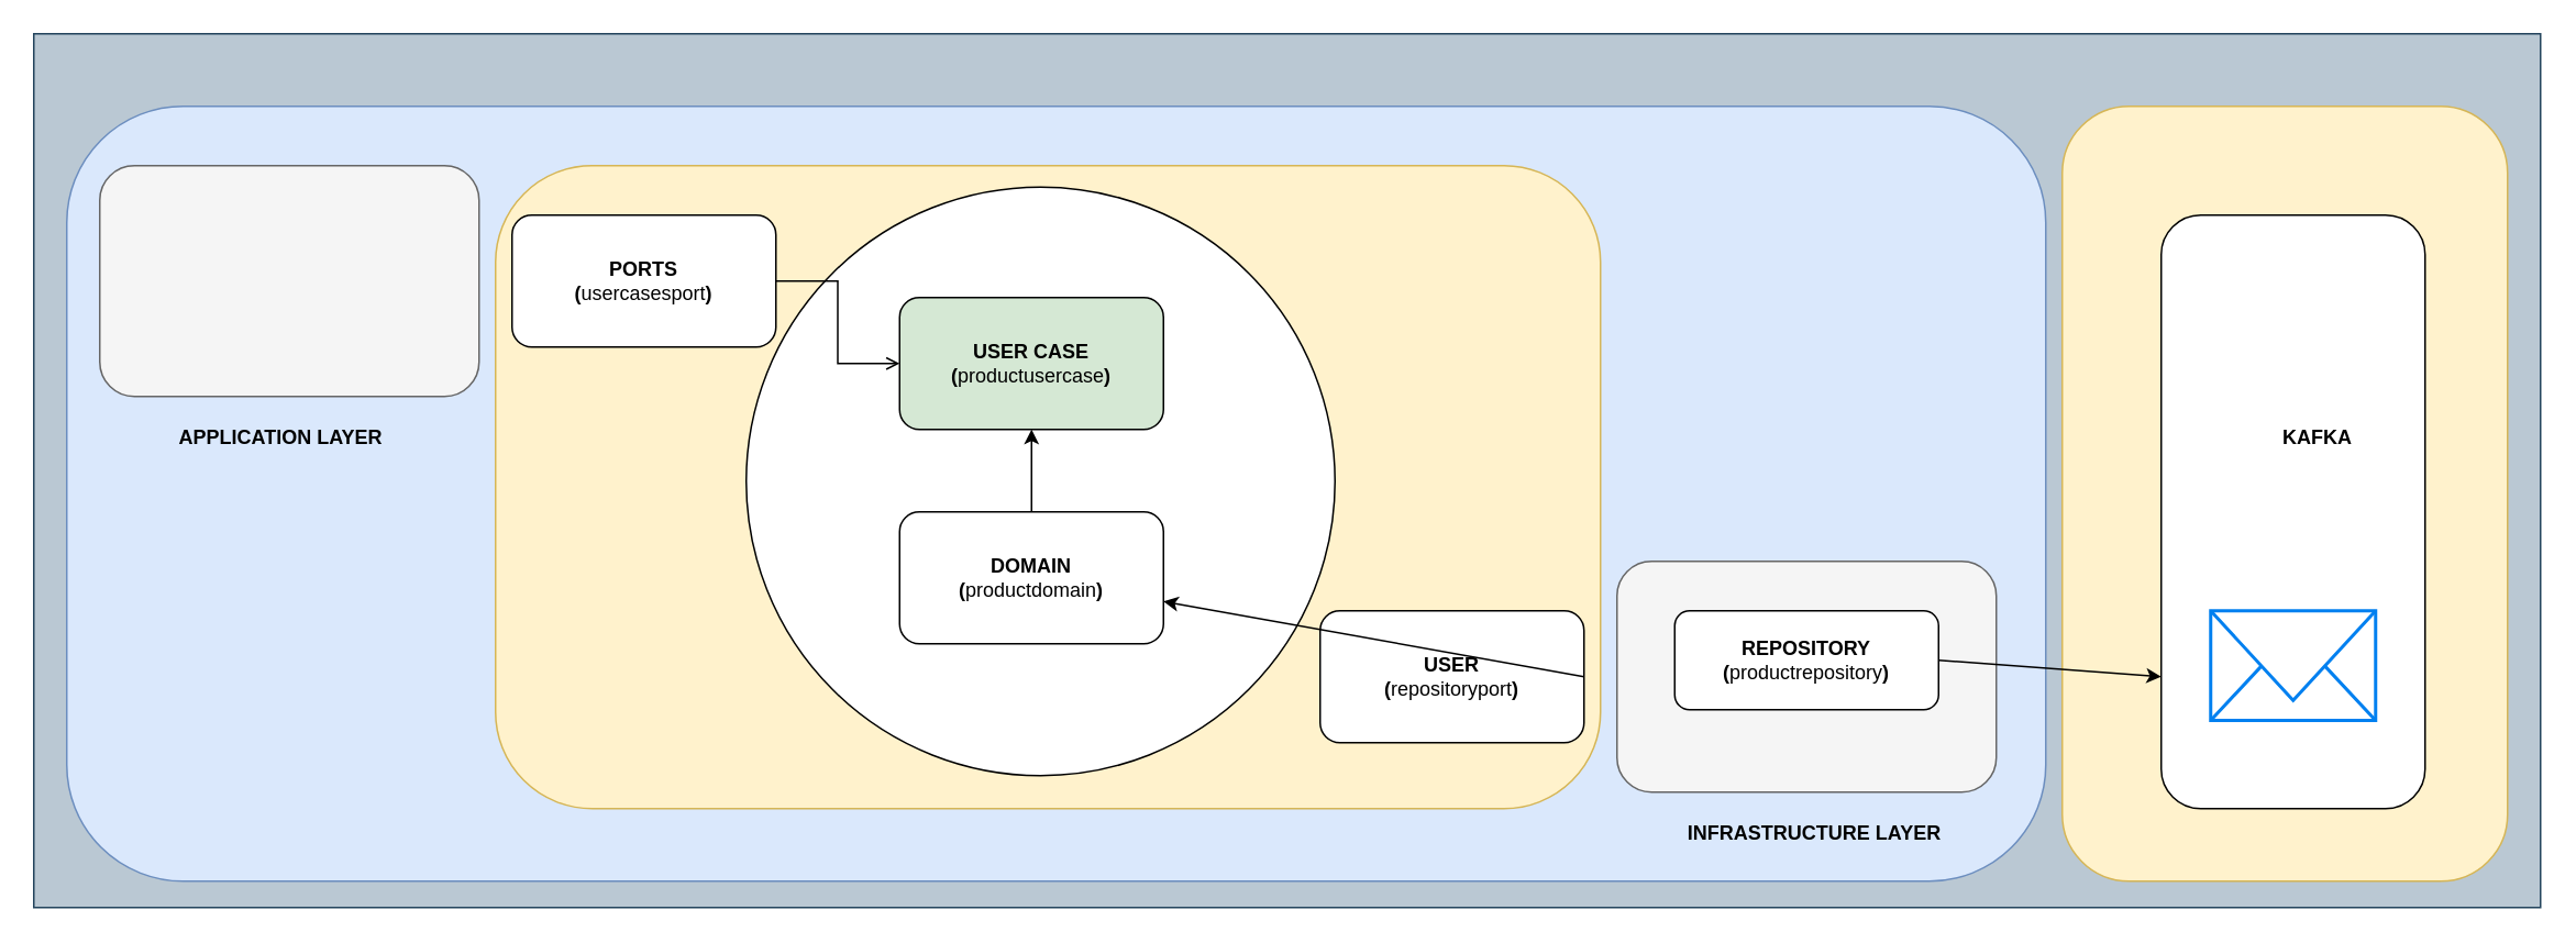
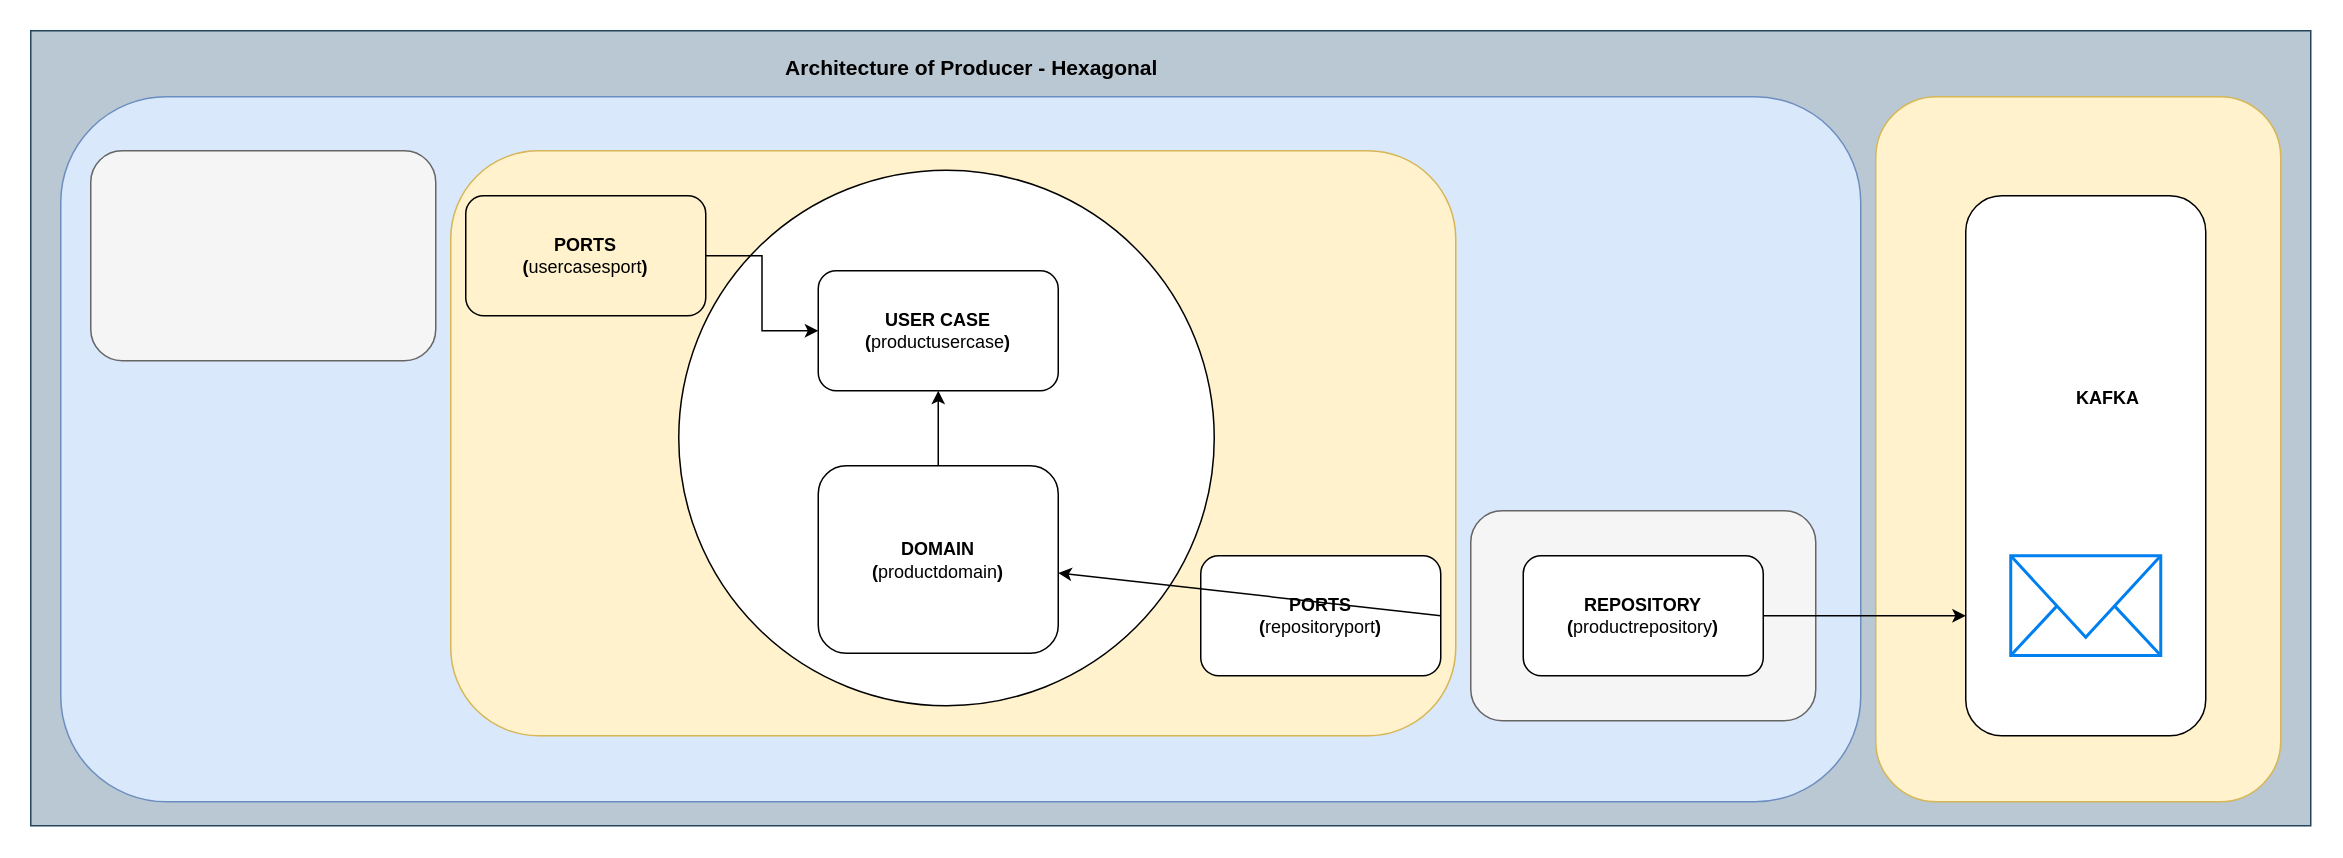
  <mxCell id="0" />
  <mxCell id="1" parent="0" />
  <mxCell id="2" value="" style="rounded=0;whiteSpace=wrap;html=1;fillColor=#bac8d3;strokeColor=#23445d;" vertex="1" parent="1"><mxGeometry x="20" y="20" width="1520" height="530" as="geometry" /></mxCell>
  <mxCell id="3" value="" style="rounded=1;whiteSpace=wrap;html=1;fillColor=#dae8fc;strokeColor=#6c8ebf;" vertex="1" parent="1"><mxGeometry x="40" y="64" width="1200" height="470" as="geometry" /></mxCell>
+ <mxCell id="4" value="Architecture of Producer - Hexagonal" style="text;html=1;strokeColor=none;fillColor=none;align=center;verticalAlign=middle;whiteSpace=wrap;rounded=0;fontStyle=1;fontSize=14;" vertex="1" parent="1"><mxGeometry x="520" y="30" width="255" height="30" as="geometry" /></mxCell>
  <mxCell id="5" value="" style="rounded=1;whiteSpace=wrap;html=1;fillColor=#f5f5f5;fontColor=#333333;strokeColor=#666666;" vertex="1" parent="1"><mxGeometry x="60" y="100" width="230" height="140" as="geometry" /></mxCell>
- <mxCell id="6" value="APPLICATION LAYER" style="text;html=1;strokeColor=none;fillColor=none;align=center;verticalAlign=middle;whiteSpace=wrap;rounded=0;fontStyle=1" vertex="1" parent="1"><mxGeometry x="100" y="250" width="140" height="30" as="geometry" /></mxCell>
  <mxCell id="7" value="" style="rounded=1;whiteSpace=wrap;html=1;fillColor=#f5f5f5;fontColor=#333333;strokeColor=#666666;" vertex="1" parent="1"><mxGeometry x="980" y="340" width="230" height="140" as="geometry" /></mxCell>
- <mxCell id="8" value="INFRASTRUCTURE LAYER" style="text;html=1;strokeColor=none;fillColor=none;align=center;verticalAlign=middle;whiteSpace=wrap;rounded=0;fontStyle=1" vertex="1" parent="1"><mxGeometry x="1010" y="490" width="180" height="30" as="geometry" /></mxCell>
  <mxCell id="9" value="" style="rounded=1;whiteSpace=wrap;html=1;fillColor=#fff2cc;strokeColor=#d6b656;" vertex="1" parent="1"><mxGeometry x="1250" y="64" width="270" height="470" as="geometry" /></mxCell>
  <mxCell id="10" value="" style="rounded=1;whiteSpace=wrap;html=1;fillColor=#fff2cc;strokeColor=#d6b656;" vertex="1" parent="1"><mxGeometry x="300" y="100" width="670" height="390" as="geometry" /></mxCell>
  <mxCell id="11" value="" style="ellipse;whiteSpace=wrap;html=1;aspect=fixed;" vertex="1" parent="1"><mxGeometry x="452" y="113" width="357" height="357" as="geometry" /></mxCell>
- <mxCell id="12" value="" style="edgeStyle=orthogonalEdgeStyle;rounded=0;orthogonalLoop=1;jettySize=auto;html=1;endArrow=open;" edge="1" parent="1" source="13" target="21"><mxGeometry relative="1" as="geometry" /></mxCell>
- <mxCell id="13" value="&lt;b&gt;PORTS&lt;/b&gt;&lt;br&gt;&lt;b&gt;(&lt;/b&gt;usercasesport&lt;b&gt;)&lt;/b&gt;" style="rounded=1;whiteSpace=wrap;html=1;" vertex="1" parent="1"><mxGeometry x="310" y="130" width="160" height="80" as="geometry" /></mxCell>
- <mxCell id="14" value="&lt;b&gt;USER&lt;/b&gt;&lt;br&gt;&lt;b&gt;(&lt;/b&gt;repositoryport&lt;b&gt;)&lt;/b&gt;" style="rounded=1;whiteSpace=wrap;html=1;" vertex="1" parent="1"><mxGeometry x="800" y="370" width="160" height="80" as="geometry" /></mxCell>
- <mxCell id="15" value="&lt;b&gt;REPOSITORY&lt;/b&gt;&lt;br&gt;&lt;b&gt;(&lt;/b&gt;productrepository&lt;b style=&quot;background-color: initial;&quot;&gt;)&lt;/b&gt;" style="rounded=1;whiteSpace=wrap;html=1;" vertex="1" parent="1"><mxGeometry x="1015" y="370" width="160" height="60" as="geometry" /></mxCell>
+ <mxCell id="12" value="" style="edgeStyle=orthogonalEdgeStyle;rounded=0;orthogonalLoop=1;jettySize=auto;html=1;" edge="1" parent="1" source="13" target="21"><mxGeometry relative="1" as="geometry" /></mxCell>
+ <mxCell id="13" value="&lt;b&gt;PORTS&lt;/b&gt;&lt;br&gt;&lt;b&gt;(&lt;/b&gt;usercasesport&lt;b&gt;)&lt;/b&gt;" style="rounded=1;whiteSpace=wrap;html=1;fillColor=#fff2cc;" vertex="1" parent="1"><mxGeometry x="310" y="130" width="160" height="80" as="geometry" /></mxCell>
+ <mxCell id="14" value="&lt;b&gt;PORTS&lt;/b&gt;&lt;br&gt;&lt;b&gt;(&lt;/b&gt;repositoryport&lt;b&gt;)&lt;/b&gt;" style="rounded=1;whiteSpace=wrap;html=1;" vertex="1" parent="1"><mxGeometry x="800" y="370" width="160" height="80" as="geometry" /></mxCell>
+ <mxCell id="15" value="&lt;b&gt;REPOSITORY&lt;/b&gt;&lt;br&gt;&lt;b&gt;(&lt;/b&gt;productrepository&lt;b style=&quot;background-color: initial;&quot;&gt;)&lt;/b&gt;" style="rounded=1;whiteSpace=wrap;html=1;" vertex="1" parent="1"><mxGeometry x="1015" y="370" width="160" height="80" as="geometry" /></mxCell>
  <mxCell id="16" value="" style="rounded=1;whiteSpace=wrap;html=1;" vertex="1" parent="1"><mxGeometry x="1310" y="130" width="160" height="360" as="geometry" /></mxCell>
  <mxCell id="17" value="" style="html=1;verticalLabelPosition=bottom;align=center;labelBackgroundColor=#ffffff;verticalAlign=top;strokeWidth=2;strokeColor=#0080F0;shadow=0;dashed=0;shape=mxgraph.ios7.icons.mail;" vertex="1" parent="1"><mxGeometry x="1340" y="370" width="100" height="66.5" as="geometry" /></mxCell>
  <mxCell id="18" value="KAFKA" style="text;html=1;strokeColor=none;fillColor=none;align=center;verticalAlign=middle;whiteSpace=wrap;rounded=0;fontStyle=1" vertex="1" parent="1"><mxGeometry x="1375" y="250" width="60" height="30" as="geometry" /></mxCell>
  <mxCell id="19" value="" style="endArrow=classic;html=1;rounded=0;exitX=1;exitY=0.5;exitDx=0;exitDy=0;" edge="1" parent="1" source="15"><mxGeometry width="50" height="50" relative="1" as="geometry"><mxPoint x="1260" y="460" as="sourcePoint" /><mxPoint x="1310" y="410" as="targetPoint" /></mxGeometry></mxCell>
  <mxCell id="20" value="" style="endArrow=classic;html=1;rounded=0;exitX=1;exitY=0.5;exitDx=0;exitDy=0;" edge="1" parent="1" source="14" target="23"><mxGeometry width="50" height="50" relative="1" as="geometry"><mxPoint x="770" y="390" as="sourcePoint" /><mxPoint x="820" y="340" as="targetPoint" /></mxGeometry></mxCell>
- <mxCell id="21" value="&lt;b&gt;USER CASE&lt;br&gt;(&lt;/b&gt;productusercase&lt;b style=&quot;background-color: initial;&quot;&gt;)&lt;/b&gt;" style="rounded=1;whiteSpace=wrap;html=1;fillColor=#d5e8d4;" vertex="1" parent="1"><mxGeometry x="545" y="180" width="160" height="80" as="geometry" /></mxCell>
+ <mxCell id="21" value="&lt;b&gt;USER CASE&lt;br&gt;(&lt;/b&gt;productusercase&lt;b style=&quot;background-color: initial;&quot;&gt;)&lt;/b&gt;" style="rounded=1;whiteSpace=wrap;html=1;" vertex="1" parent="1"><mxGeometry x="545" y="180" width="160" height="80" as="geometry" /></mxCell>
  <mxCell id="22" value="" style="edgeStyle=orthogonalEdgeStyle;rounded=0;orthogonalLoop=1;jettySize=auto;html=1;" edge="1" parent="1" source="23" target="21"><mxGeometry relative="1" as="geometry" /></mxCell>
- <mxCell id="23" value="&lt;b&gt;DOMAIN&lt;br&gt;(&lt;/b&gt;productdomain&lt;b style=&quot;background-color: initial;&quot;&gt;)&lt;/b&gt;" style="rounded=1;whiteSpace=wrap;html=1;" vertex="1" parent="1"><mxGeometry x="545" y="310" width="160" height="80" as="geometry" /></mxCell>
+ <mxCell id="23" value="&lt;b&gt;DOMAIN&lt;br&gt;(&lt;/b&gt;productdomain&lt;b style=&quot;background-color: initial;&quot;&gt;)&lt;/b&gt;" style="rounded=1;whiteSpace=wrap;html=1;" vertex="1" parent="1"><mxGeometry x="545" y="310" width="160" height="125" as="geometry" /></mxCell>
